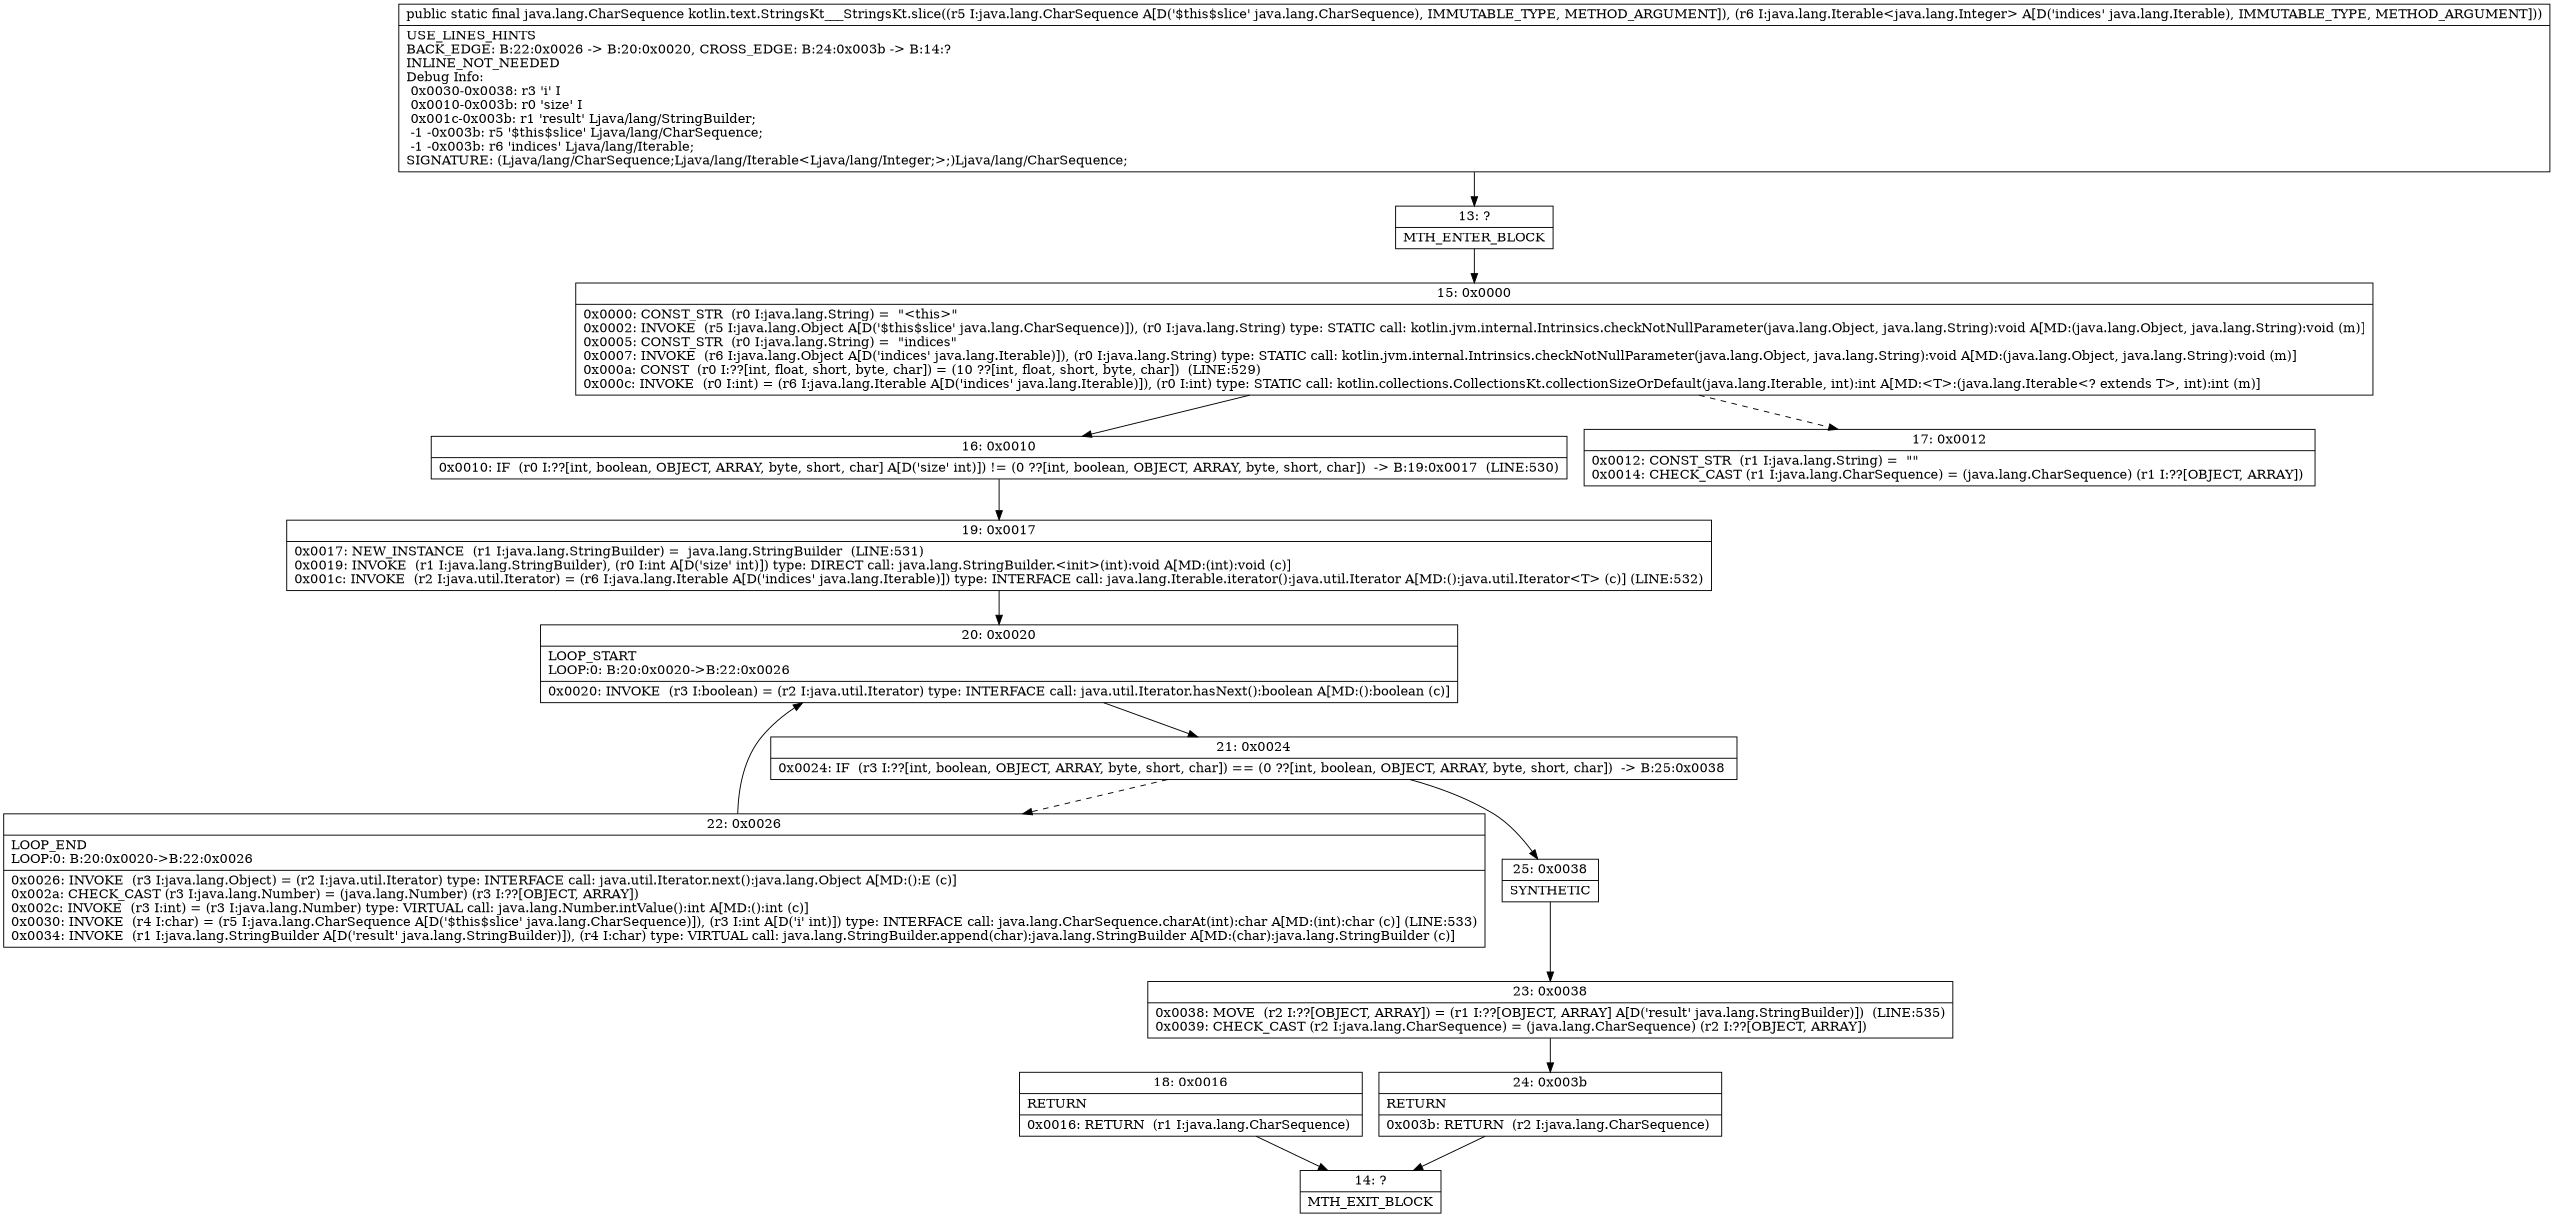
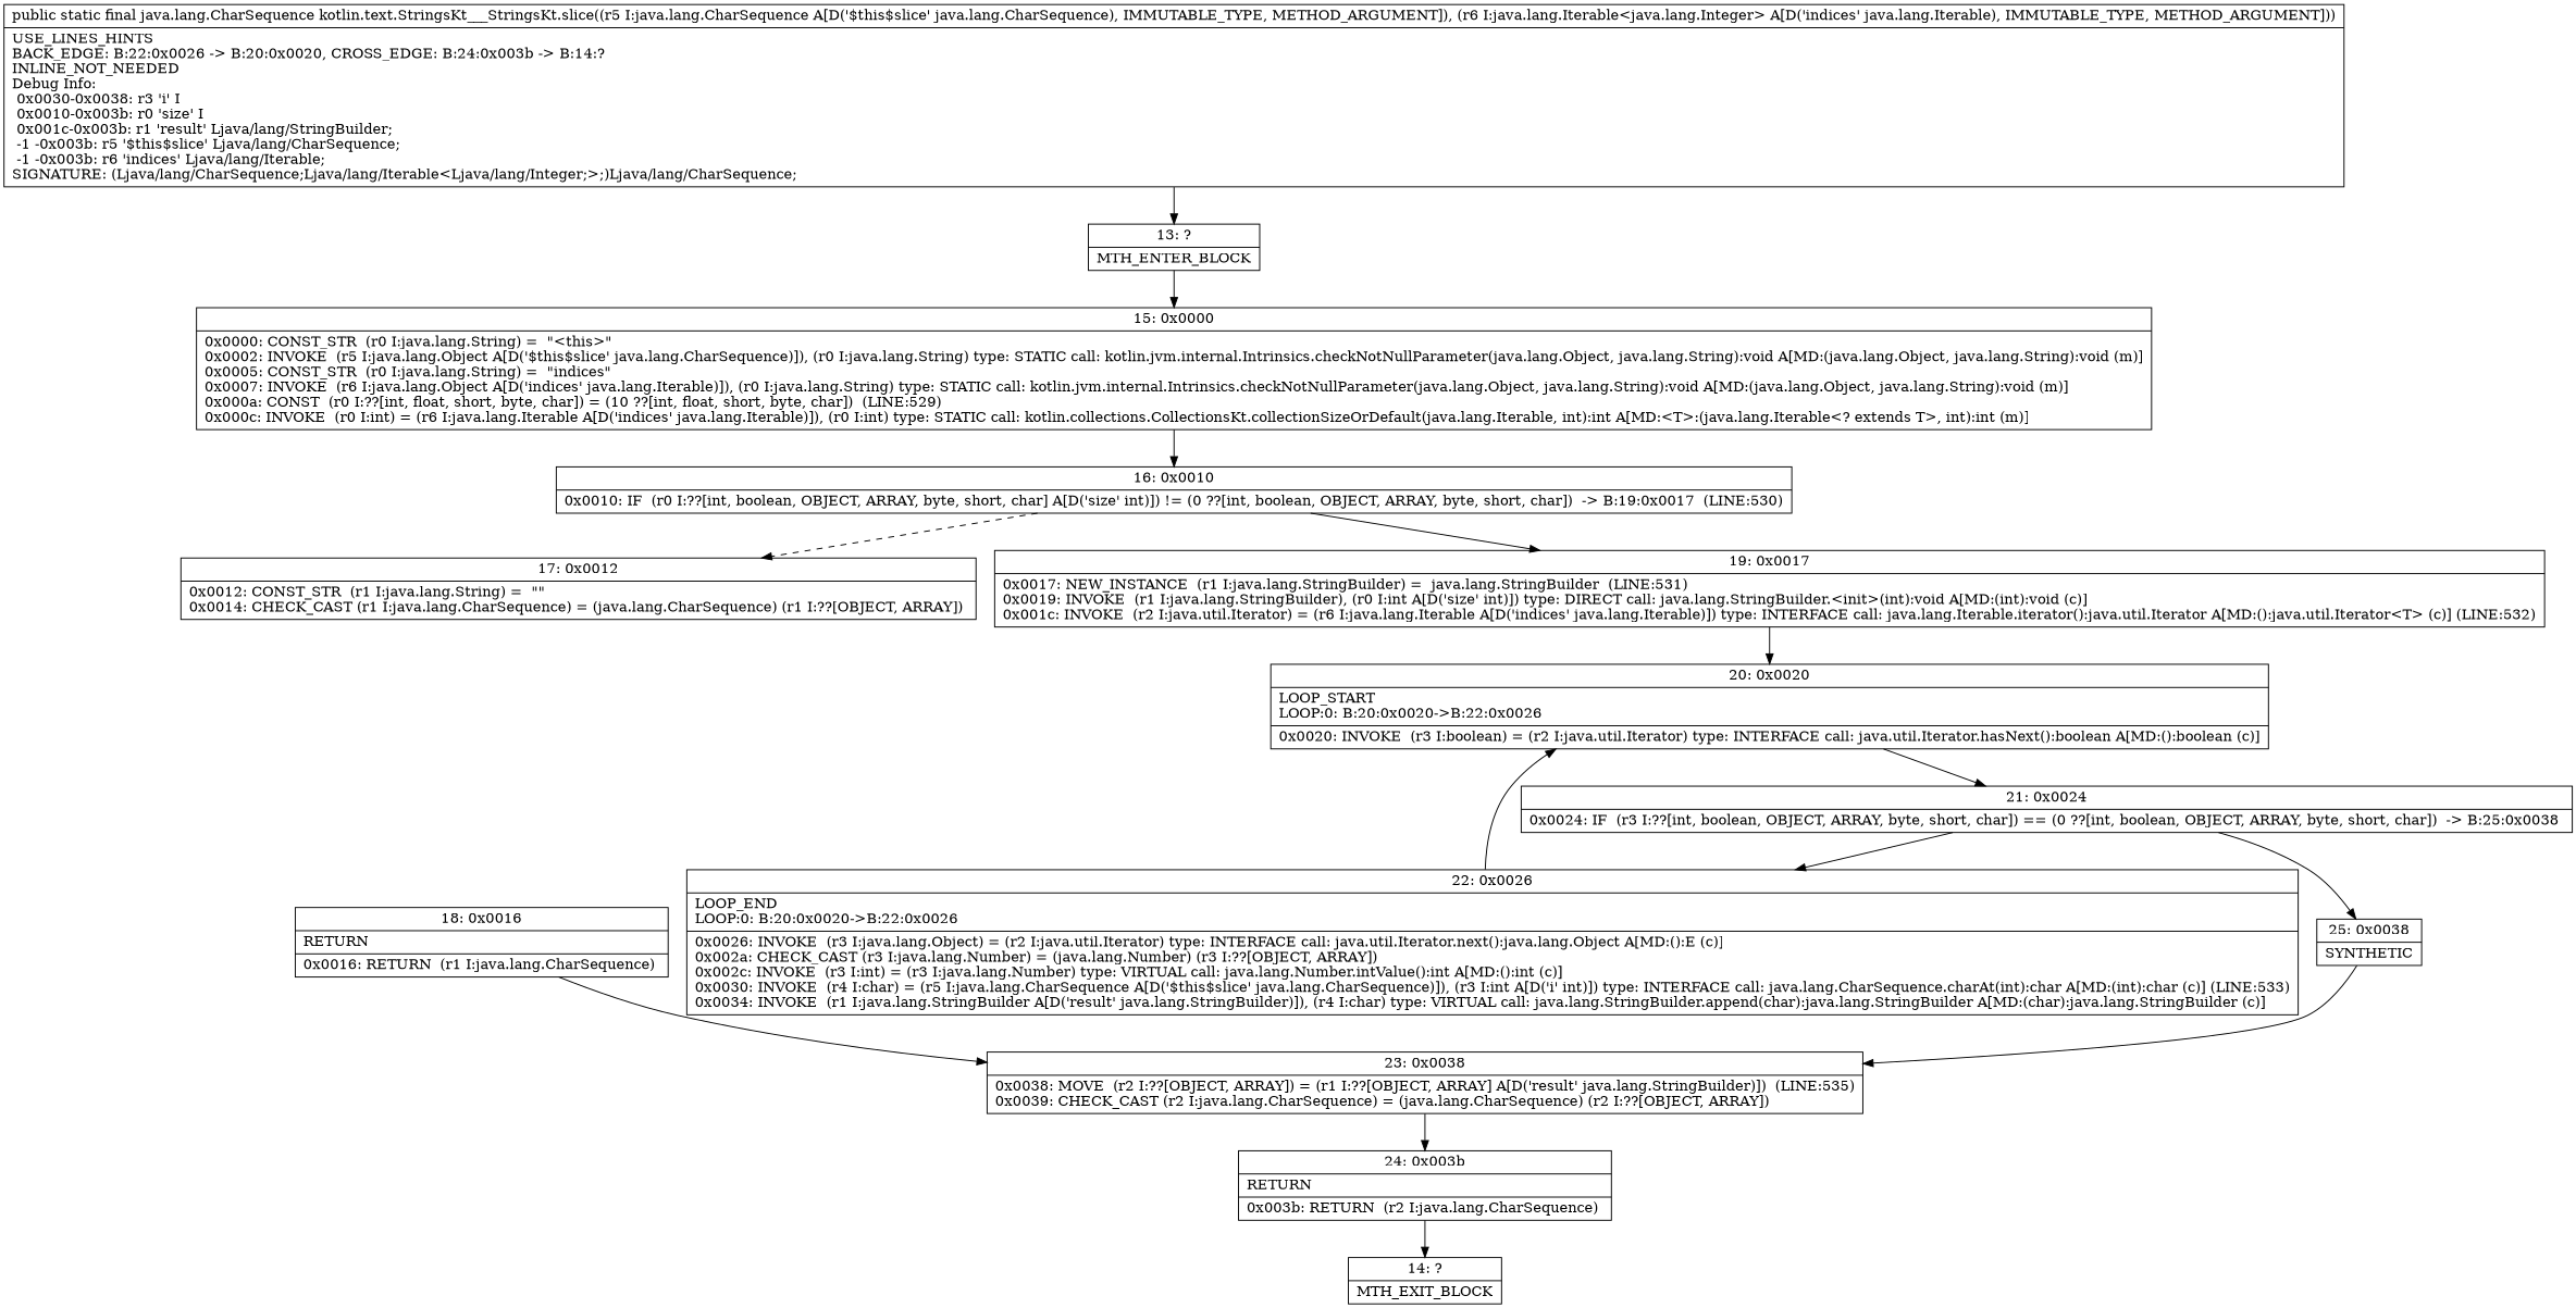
  digraph {
    node [shape=record]
    n1 [label="{13\:\ ?|MTH_ENTER_BLOCK\l}"]
    n2 [label="{15\:\ 0x0000|0x0000: CONST_STR  (r0 I:java.lang.String) =  \"\<this\>\" \l0x0002: INVOKE  (r5 I:java.lang.Object A[D('$this$slice' java.lang.CharSequence)]), (r0 I:java.lang.String) type: STATIC call: kotlin.jvm.internal.Intrinsics.checkNotNullParameter(java.lang.Object, java.lang.String):void A[MD:(java.lang.Object, java.lang.String):void (m)]\l0x0005: CONST_STR  (r0 I:java.lang.String) =  \"indices\" \l0x0007: INVOKE  (r6 I:java.lang.Object A[D('indices' java.lang.Iterable)]), (r0 I:java.lang.String) type: STATIC call: kotlin.jvm.internal.Intrinsics.checkNotNullParameter(java.lang.Object, java.lang.String):void A[MD:(java.lang.Object, java.lang.String):void (m)]\l0x000a: CONST  (r0 I:??[int, float, short, byte, char]) = (10 ??[int, float, short, byte, char])  (LINE:529)\l0x000c: INVOKE  (r0 I:int) = (r6 I:java.lang.Iterable A[D('indices' java.lang.Iterable)]), (r0 I:int) type: STATIC call: kotlin.collections.CollectionsKt.collectionSizeOrDefault(java.lang.Iterable, int):int A[MD:\<T\>:(java.lang.Iterable\<? extends T\>, int):int (m)]\l}"]
    n3 [label="{16\:\ 0x0010|0x0010: IF  (r0 I:??[int, boolean, OBJECT, ARRAY, byte, short, char] A[D('size' int)]) != (0 ??[int, boolean, OBJECT, ARRAY, byte, short, char])  \-\> B:19:0x0017  (LINE:530)\l}"]
    n4 [label="{17\:\ 0x0012|0x0012: CONST_STR  (r1 I:java.lang.String) =  \"\" \l0x0014: CHECK_CAST (r1 I:java.lang.CharSequence) = (java.lang.CharSequence) (r1 I:??[OBJECT, ARRAY]) \l}"]
    n5 [label="{19\:\ 0x0017|0x0017: NEW_INSTANCE  (r1 I:java.lang.StringBuilder) =  java.lang.StringBuilder  (LINE:531)\l0x0019: INVOKE  (r1 I:java.lang.StringBuilder), (r0 I:int A[D('size' int)]) type: DIRECT call: java.lang.StringBuilder.\<init\>(int):void A[MD:(int):void (c)]\l0x001c: INVOKE  (r2 I:java.util.Iterator) = (r6 I:java.lang.Iterable A[D('indices' java.lang.Iterable)]) type: INTERFACE call: java.lang.Iterable.iterator():java.util.Iterator A[MD:():java.util.Iterator\<T\> (c)] (LINE:532)\l}"]
    n6 [label="{20\:\ 0x0020|LOOP_START\lLOOP:0: B:20:0x0020\-\>B:22:0x0026\l|0x0020: INVOKE  (r3 I:boolean) = (r2 I:java.util.Iterator) type: INTERFACE call: java.util.Iterator.hasNext():boolean A[MD:():boolean (c)]\l}"]
    n7 [label="{18\:\ 0x0016|RETURN\l|0x0016: RETURN  (r1 I:java.lang.CharSequence) \l}"]
    n8 [label="{14\:\ ?|MTH_EXIT_BLOCK\l}"]
    n9 [label="{21\:\ 0x0024|0x0024: IF  (r3 I:??[int, boolean, OBJECT, ARRAY, byte, short, char]) == (0 ??[int, boolean, OBJECT, ARRAY, byte, short, char])  \-\> B:25:0x0038 \l}"]
    n10 [label="{22\:\ 0x0026|LOOP_END\lLOOP:0: B:20:0x0020\-\>B:22:0x0026\l|0x0026: INVOKE  (r3 I:java.lang.Object) = (r2 I:java.util.Iterator) type: INTERFACE call: java.util.Iterator.next():java.lang.Object A[MD:():E (c)]\l0x002a: CHECK_CAST (r3 I:java.lang.Number) = (java.lang.Number) (r3 I:??[OBJECT, ARRAY]) \l0x002c: INVOKE  (r3 I:int) = (r3 I:java.lang.Number) type: VIRTUAL call: java.lang.Number.intValue():int A[MD:():int (c)]\l0x0030: INVOKE  (r4 I:char) = (r5 I:java.lang.CharSequence A[D('$this$slice' java.lang.CharSequence)]), (r3 I:int A[D('i' int)]) type: INTERFACE call: java.lang.CharSequence.charAt(int):char A[MD:(int):char (c)] (LINE:533)\l0x0034: INVOKE  (r1 I:java.lang.StringBuilder A[D('result' java.lang.StringBuilder)]), (r4 I:char) type: VIRTUAL call: java.lang.StringBuilder.append(char):java.lang.StringBuilder A[MD:(char):java.lang.StringBuilder (c)]\l}"]
    n11 [label="{25\:\ 0x0038|SYNTHETIC\l}"]
    n12 [label="{23\:\ 0x0038|0x0038: MOVE  (r2 I:??[OBJECT, ARRAY]) = (r1 I:??[OBJECT, ARRAY] A[D('result' java.lang.StringBuilder)])  (LINE:535)\l0x0039: CHECK_CAST (r2 I:java.lang.CharSequence) = (java.lang.CharSequence) (r2 I:??[OBJECT, ARRAY]) \l}"]
    n13 [label="{24\:\ 0x003b|RETURN\l|0x003b: RETURN  (r2 I:java.lang.CharSequence) \l}"]
    n14 [label="{public static final java.lang.CharSequence kotlin.text.StringsKt___StringsKt.slice((r5 I:java.lang.CharSequence A[D('$this$slice' java.lang.CharSequence), IMMUTABLE_TYPE, METHOD_ARGUMENT]), (r6 I:java.lang.Iterable\<java.lang.Integer\> A[D('indices' java.lang.Iterable), IMMUTABLE_TYPE, METHOD_ARGUMENT]))  | USE_LINES_HINTS\lBACK_EDGE: B:22:0x0026 \-\> B:20:0x0020, CROSS_EDGE: B:24:0x003b \-\> B:14:?\lINLINE_NOT_NEEDED\lDebug Info:\l  0x0030\-0x0038: r3 'i' I\l  0x0010\-0x003b: r0 'size' I\l  0x001c\-0x003b: r1 'result' Ljava\/lang\/StringBuilder;\l  \-1 \-0x003b: r5 '$this$slice' Ljava\/lang\/CharSequence;\l  \-1 \-0x003b: r6 'indices' Ljava\/lang\/Iterable;\lSIGNATURE: (Ljava\/lang\/CharSequence;Ljava\/lang\/Iterable\<Ljava\/lang\/Integer;\>;)Ljava\/lang\/CharSequence;\l}"]
    n1 -> n2
    n2 -> n3
-   n2 -> n4 [style=dashed]
+   n3 -> n4 [style=dashed]
    n3 -> n5
    n5 -> n6
    n6 -> n9
-   n7 -> n8
-   n9 -> n10 [style=dashed]
+   n7 -> n12
+   n9 -> n10 [style=solid]
    n9 -> n11
    n10 -> n6
    n11 -> n12
    n12 -> n13
    n13 -> n8
    n14 -> n1
  }
